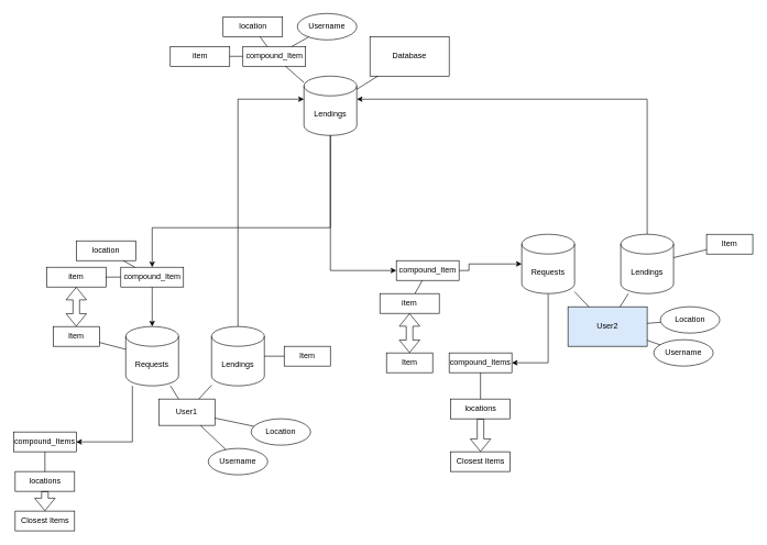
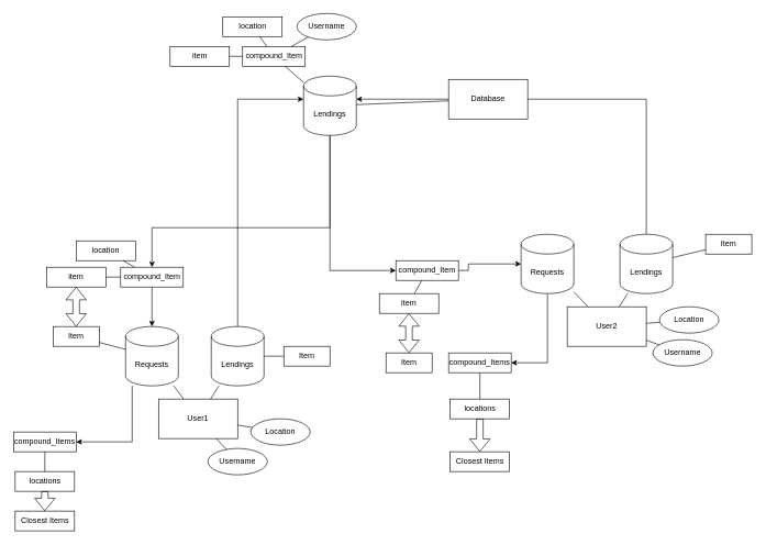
  <mxCell id="0" />
  <mxCell id="1" parent="0" />
- <mxCell id="2" value="User1" style="rounded=0;whiteSpace=wrap;html=1;" vertex="1" parent="1"><mxGeometry x="240" y="605" width="85" height="40" as="geometry" /></mxCell>
- <mxCell id="3" value="User2" style="rounded=0;whiteSpace=wrap;html=1;fillColor=#dae8fc;" vertex="1" parent="1"><mxGeometry x="860" y="465" width="120" height="60" as="geometry" /></mxCell>
+ <mxCell id="2" value="User1" style="rounded=0;whiteSpace=wrap;html=1;" vertex="1" parent="1"><mxGeometry x="240" y="605" width="120" height="60" as="geometry" /></mxCell>
+ <mxCell id="3" value="User2" style="rounded=0;whiteSpace=wrap;html=1;" vertex="1" parent="1"><mxGeometry x="860" y="465" width="120" height="60" as="geometry" /></mxCell>
  <mxCell id="4" style="edgeStyle=orthogonalEdgeStyle;rounded=0;orthogonalLoop=1;jettySize=auto;html=1;" edge="1" parent="1" source="5" target="46"><mxGeometry relative="1" as="geometry"><Array as="points"><mxPoint x="200" y="670" /></Array></mxGeometry></mxCell>
  <mxCell id="5" value="Requests" style="shape=cylinder3;whiteSpace=wrap;html=1;boundedLbl=1;backgroundOutline=1;size=15;" vertex="1" parent="1"><mxGeometry x="190" y="495" width="80" height="90" as="geometry" /></mxCell>
  <mxCell id="6" style="edgeStyle=orthogonalEdgeStyle;rounded=0;orthogonalLoop=1;jettySize=auto;html=1;" edge="1" parent="1" source="7" target="17"><mxGeometry relative="1" as="geometry"><Array as="points"><mxPoint x="360" y="150" /></Array></mxGeometry></mxCell>
  <mxCell id="7" value="Lendings" style="shape=cylinder3;whiteSpace=wrap;html=1;boundedLbl=1;backgroundOutline=1;size=15;" vertex="1" parent="1"><mxGeometry x="320" y="495" width="80" height="90" as="geometry" /></mxCell>
  <mxCell id="8" style="edgeStyle=orthogonalEdgeStyle;rounded=0;orthogonalLoop=1;jettySize=auto;html=1;" edge="1" parent="1" source="9" target="51"><mxGeometry relative="1" as="geometry"><Array as="points"><mxPoint x="830" y="550" /></Array></mxGeometry></mxCell>
  <mxCell id="9" value="Requests" style="shape=cylinder3;whiteSpace=wrap;html=1;boundedLbl=1;backgroundOutline=1;size=15;" vertex="1" parent="1"><mxGeometry x="790" y="355" width="80" height="90" as="geometry" /></mxCell>
  <mxCell id="10" style="edgeStyle=orthogonalEdgeStyle;rounded=0;orthogonalLoop=1;jettySize=auto;html=1;" edge="1" parent="1" source="11" target="17"><mxGeometry relative="1" as="geometry"><Array as="points"><mxPoint x="980" y="150" /></Array></mxGeometry></mxCell>
  <mxCell id="11" value="Lendings" style="shape=cylinder3;whiteSpace=wrap;html=1;boundedLbl=1;backgroundOutline=1;size=15;" vertex="1" parent="1"><mxGeometry x="940" y="355" width="80" height="90" as="geometry" /></mxCell>
  <mxCell id="12" value="Location" style="ellipse;whiteSpace=wrap;html=1;" vertex="1" parent="1"><mxGeometry x="1000" y="465" width="90" height="40" as="geometry" /></mxCell>
  <mxCell id="13" value="Location" style="ellipse;whiteSpace=wrap;html=1;" vertex="1" parent="1"><mxGeometry x="380" y="635" width="90" height="40" as="geometry" /></mxCell>
- <mxCell id="14" value="Database" style="rounded=0;whiteSpace=wrap;html=1;" vertex="1" parent="1"><mxGeometry x="560" y="55" width="120" height="60" as="geometry" /></mxCell>
+ <mxCell id="14" value="Database" style="rounded=0;whiteSpace=wrap;html=1;" vertex="1" parent="1"><mxGeometry x="680" y="120" width="120" height="60" as="geometry" /></mxCell>
  <mxCell id="15" style="edgeStyle=orthogonalEdgeStyle;rounded=0;orthogonalLoop=1;jettySize=auto;html=1;" edge="1" parent="1" source="35" target="9"><mxGeometry relative="1" as="geometry"><Array as="points"><mxPoint x="710" y="410" /><mxPoint x="710" y="400" /></Array></mxGeometry></mxCell>
  <mxCell id="16" style="edgeStyle=orthogonalEdgeStyle;rounded=0;orthogonalLoop=1;jettySize=auto;html=1;" edge="1" parent="1" source="37" target="5"><mxGeometry relative="1" as="geometry"><Array as="points"><mxPoint x="230" y="445" /><mxPoint x="230" y="445" /></Array></mxGeometry></mxCell>
  <mxCell id="17" value="Lendings" style="shape=cylinder3;whiteSpace=wrap;html=1;boundedLbl=1;backgroundOutline=1;size=15;" vertex="1" parent="1"><mxGeometry x="460" y="115" width="80" height="90" as="geometry" /></mxCell>
  <mxCell id="18" value="Item" style="rounded=0;whiteSpace=wrap;html=1;" vertex="1" parent="1"><mxGeometry x="430" y="525" width="70" height="30" as="geometry" /></mxCell>
  <mxCell id="19" value="" style="endArrow=none;html=1;" edge="1" parent="1" source="7" target="18"><mxGeometry width="50" height="50" relative="1" as="geometry"><mxPoint x="540" y="555" as="sourcePoint" /><mxPoint x="590" y="505" as="targetPoint" /></mxGeometry></mxCell>
  <mxCell id="20" value="compound_Item" style="rounded=0;whiteSpace=wrap;html=1;" vertex="1" parent="1"><mxGeometry x="367.5" y="70" width="95" height="30" as="geometry" /></mxCell>
  <mxCell id="21" value="" style="endArrow=none;html=1;" edge="1" parent="1" source="20" target="17"><mxGeometry width="50" height="50" relative="1" as="geometry"><mxPoint x="530" y="295" as="sourcePoint" /><mxPoint x="580" y="245" as="targetPoint" /></mxGeometry></mxCell>
  <mxCell id="22" value="item" style="rounded=0;whiteSpace=wrap;html=1;" vertex="1" parent="1"><mxGeometry x="257.5" y="70" width="90" height="30" as="geometry" /></mxCell>
  <mxCell id="23" value="location" style="rounded=0;whiteSpace=wrap;html=1;" vertex="1" parent="1"><mxGeometry x="337.5" y="25" width="90" height="30" as="geometry" /></mxCell>
  <mxCell id="24" value="" style="endArrow=none;html=1;" edge="1" parent="1" source="22" target="20"><mxGeometry width="50" height="50" relative="1" as="geometry"><mxPoint x="437.5" y="225" as="sourcePoint" /><mxPoint x="487.5" y="175" as="targetPoint" /></mxGeometry></mxCell>
  <mxCell id="25" value="" style="endArrow=none;html=1;" edge="1" parent="1" source="23" target="20"><mxGeometry width="50" height="50" relative="1" as="geometry"><mxPoint x="257.5" y="115.538" as="sourcePoint" /><mxPoint x="327.5" y="124.154" as="targetPoint" /></mxGeometry></mxCell>
  <mxCell id="26" value="" style="endArrow=none;html=1;" edge="1" parent="1" source="17" target="14"><mxGeometry width="50" height="50" relative="1" as="geometry"><mxPoint x="460" y="295" as="sourcePoint" /><mxPoint x="510" y="245" as="targetPoint" /></mxGeometry></mxCell>
  <mxCell id="27" value="" style="endArrow=none;html=1;" edge="1" parent="1" source="11" target="3"><mxGeometry width="50" height="50" relative="1" as="geometry"><mxPoint x="550" y="141.538" as="sourcePoint" /><mxPoint x="580" y="127.692" as="targetPoint" /></mxGeometry></mxCell>
  <mxCell id="28" value="" style="endArrow=none;html=1;" edge="1" parent="1" source="3" target="9"><mxGeometry width="50" height="50" relative="1" as="geometry"><mxPoint x="961.579" y="455" as="sourcePoint" /><mxPoint x="948.947" y="475" as="targetPoint" /></mxGeometry></mxCell>
  <mxCell id="29" value="" style="endArrow=none;html=1;" edge="1" parent="1" source="3" target="12"><mxGeometry width="50" height="50" relative="1" as="geometry"><mxPoint x="907.895" y="475" as="sourcePoint" /><mxPoint x="893.158" y="455" as="targetPoint" /></mxGeometry></mxCell>
  <mxCell id="30" value="" style="endArrow=none;html=1;" edge="1" parent="1" source="2" target="7"><mxGeometry width="50" height="50" relative="1" as="geometry"><mxPoint x="870" y="500.556" as="sourcePoint" /><mxPoint x="839.388" y="498.288" as="targetPoint" /></mxGeometry></mxCell>
  <mxCell id="31" value="" style="endArrow=none;html=1;" edge="1" parent="1" source="5" target="2"><mxGeometry width="50" height="50" relative="1" as="geometry"><mxPoint x="328.947" y="615" as="sourcePoint" /><mxPoint x="341.579" y="595" as="targetPoint" /></mxGeometry></mxCell>
  <mxCell id="32" value="" style="endArrow=none;html=1;" edge="1" parent="1" source="2" target="13"><mxGeometry width="50" height="50" relative="1" as="geometry"><mxPoint x="273.158" y="595" as="sourcePoint" /><mxPoint x="287.895" y="615" as="targetPoint" /></mxGeometry></mxCell>
  <mxCell id="33" value="Item" style="rounded=0;whiteSpace=wrap;html=1;" vertex="1" parent="1"><mxGeometry x="1070" y="355" width="70" height="30" as="geometry" /></mxCell>
  <mxCell id="34" value="" style="endArrow=none;html=1;" edge="1" parent="1" source="33" target="11"><mxGeometry width="50" height="50" relative="1" as="geometry"><mxPoint x="283.158" y="605" as="sourcePoint" /><mxPoint x="297.895" y="625" as="targetPoint" /></mxGeometry></mxCell>
  <mxCell id="35" value="compound_Item" style="rounded=0;whiteSpace=wrap;html=1;" vertex="1" parent="1"><mxGeometry x="600" y="395" width="95" height="30" as="geometry" /></mxCell>
  <mxCell id="36" style="edgeStyle=orthogonalEdgeStyle;rounded=0;orthogonalLoop=1;jettySize=auto;html=1;" edge="1" parent="1" source="17" target="35"><mxGeometry relative="1" as="geometry"><mxPoint x="500" y="195" as="sourcePoint" /><mxPoint x="810" y="400" as="targetPoint" /><Array as="points"><mxPoint x="500" y="410" /></Array></mxGeometry></mxCell>
  <mxCell id="37" value="compound_Item" style="rounded=0;whiteSpace=wrap;html=1;" vertex="1" parent="1"><mxGeometry x="182.5" y="405" width="95" height="30" as="geometry" /></mxCell>
  <mxCell id="38" style="edgeStyle=orthogonalEdgeStyle;rounded=0;orthogonalLoop=1;jettySize=auto;html=1;" edge="1" parent="1" source="17" target="37"><mxGeometry relative="1" as="geometry"><mxPoint x="500" y="195" as="sourcePoint" /><mxPoint x="230" y="495" as="targetPoint" /><Array as="points"><mxPoint x="500" y="345" /></Array></mxGeometry></mxCell>
  <mxCell id="39" value="location" style="rounded=0;whiteSpace=wrap;html=1;" vertex="1" parent="1"><mxGeometry x="115" y="365" width="90" height="30" as="geometry" /></mxCell>
  <mxCell id="40" value="item" style="rounded=0;whiteSpace=wrap;html=1;" vertex="1" parent="1"><mxGeometry x="70" y="405" width="90" height="30" as="geometry" /></mxCell>
  <mxCell id="41" value="Item" style="rounded=0;whiteSpace=wrap;html=1;" vertex="1" parent="1"><mxGeometry x="80" y="495" width="70" height="30" as="geometry" /></mxCell>
  <mxCell id="42" value="" style="endArrow=none;html=1;" edge="1" parent="1" source="5" target="41"><mxGeometry width="50" height="50" relative="1" as="geometry"><mxPoint x="410" y="550" as="sourcePoint" /><mxPoint x="440" y="550" as="targetPoint" /></mxGeometry></mxCell>
  <mxCell id="43" value="" style="endArrow=none;html=1;" edge="1" parent="1" source="37" target="40"><mxGeometry width="50" height="50" relative="1" as="geometry"><mxPoint x="200" y="553.2" as="sourcePoint" /><mxPoint x="150" y="557.2" as="targetPoint" /></mxGeometry></mxCell>
  <mxCell id="44" value="" style="endArrow=none;html=1;" edge="1" parent="1" source="37" target="39"><mxGeometry width="50" height="50" relative="1" as="geometry"><mxPoint x="208.5" y="365" as="sourcePoint" /><mxPoint x="166.5" y="385" as="targetPoint" /></mxGeometry></mxCell>
  <mxCell id="45" value="" style="shape=flexArrow;endArrow=classic;startArrow=classic;html=1;" edge="1" parent="1" source="41" target="40"><mxGeometry width="50" height="50" relative="1" as="geometry"><mxPoint x="330" y="415" as="sourcePoint" /><mxPoint x="380" y="365" as="targetPoint" /></mxGeometry></mxCell>
  <mxCell id="46" value="compound_Items" style="rounded=0;whiteSpace=wrap;html=1;" vertex="1" parent="1"><mxGeometry x="20" y="655" width="95" height="30" as="geometry" /></mxCell>
  <mxCell id="47" value="locations" style="rounded=0;whiteSpace=wrap;html=1;" vertex="1" parent="1"><mxGeometry x="22.5" y="715" width="90" height="30" as="geometry" /></mxCell>
  <mxCell id="48" value="" style="shape=flexArrow;endArrow=classic;html=1;" edge="1" parent="1" source="47"><mxGeometry width="50" height="50" relative="1" as="geometry"><mxPoint x="172.5" y="695" as="sourcePoint" /><mxPoint x="67.5" y="775" as="targetPoint" /></mxGeometry></mxCell>
  <mxCell id="49" value="Closest Items" style="rounded=0;whiteSpace=wrap;html=1;" vertex="1" parent="1"><mxGeometry x="22.5" y="775" width="90" height="30" as="geometry" /></mxCell>
  <mxCell id="50" value="" style="endArrow=none;html=1;" edge="1" parent="1" source="47" target="46"><mxGeometry width="50" height="50" relative="1" as="geometry"><mxPoint x="150" y="775" as="sourcePoint" /><mxPoint x="200" y="725" as="targetPoint" /></mxGeometry></mxCell>
  <mxCell id="51" value="compound_Items" style="rounded=0;whiteSpace=wrap;html=1;" vertex="1" parent="1"><mxGeometry x="680" y="535" width="95" height="30" as="geometry" /></mxCell>
  <mxCell id="52" value="locations" style="rounded=0;whiteSpace=wrap;html=1;" vertex="1" parent="1"><mxGeometry x="682.5" y="605" width="90" height="30" as="geometry" /></mxCell>
  <mxCell id="53" value="" style="shape=flexArrow;endArrow=classic;html=1;" edge="1" source="52" parent="1"><mxGeometry width="50" height="50" relative="1" as="geometry"><mxPoint x="832.5" y="605" as="sourcePoint" /><mxPoint x="727.5" y="685" as="targetPoint" /></mxGeometry></mxCell>
  <mxCell id="54" value="Closest Items" style="rounded=0;whiteSpace=wrap;html=1;" vertex="1" parent="1"><mxGeometry x="682.5" y="685" width="90" height="30" as="geometry" /></mxCell>
  <mxCell id="55" value="" style="endArrow=none;html=1;" edge="1" source="52" target="51" parent="1"><mxGeometry width="50" height="50" relative="1" as="geometry"><mxPoint x="812.5" y="665" as="sourcePoint" /><mxPoint x="862.5" y="615" as="targetPoint" /></mxGeometry></mxCell>
  <mxCell id="56" value="item" style="rounded=0;whiteSpace=wrap;html=1;" vertex="1" parent="1"><mxGeometry x="575" y="445" width="90" height="30" as="geometry" /></mxCell>
  <mxCell id="57" value="Item" style="rounded=0;whiteSpace=wrap;html=1;" vertex="1" parent="1"><mxGeometry x="585" y="535" width="70" height="30" as="geometry" /></mxCell>
  <mxCell id="58" value="" style="shape=flexArrow;endArrow=classic;startArrow=classic;html=1;" edge="1" source="57" target="56" parent="1"><mxGeometry width="50" height="50" relative="1" as="geometry"><mxPoint x="845" y="455" as="sourcePoint" /><mxPoint x="895" y="405" as="targetPoint" /></mxGeometry></mxCell>
  <mxCell id="59" value="" style="endArrow=none;html=1;" edge="1" parent="1" source="56" target="35"><mxGeometry width="50" height="50" relative="1" as="geometry"><mxPoint x="590" y="615" as="sourcePoint" /><mxPoint x="640" y="565" as="targetPoint" /></mxGeometry></mxCell>
  <mxCell id="60" value="Username" style="ellipse;whiteSpace=wrap;html=1;" vertex="1" parent="1"><mxGeometry x="990" y="515" width="90" height="40" as="geometry" /></mxCell>
  <mxCell id="61" value="Username" style="ellipse;whiteSpace=wrap;html=1;" vertex="1" parent="1"><mxGeometry x="315" y="680" width="90" height="40" as="geometry" /></mxCell>
  <mxCell id="62" value="" style="endArrow=none;html=1;" edge="1" parent="1" source="61" target="2"><mxGeometry width="50" height="50" relative="1" as="geometry"><mxPoint x="600" y="545" as="sourcePoint" /><mxPoint x="650" y="495" as="targetPoint" /></mxGeometry></mxCell>
  <mxCell id="63" value="" style="endArrow=none;html=1;" edge="1" parent="1" source="60" target="3"><mxGeometry width="50" height="50" relative="1" as="geometry"><mxPoint x="329.053" y="705.175" as="sourcePoint" /><mxPoint x="319.375" y="675" as="targetPoint" /></mxGeometry></mxCell>
  <mxCell id="64" value="Username" style="ellipse;whiteSpace=wrap;html=1;" vertex="1" parent="1"><mxGeometry x="450" y="20" width="90" height="40" as="geometry" /></mxCell>
  <mxCell id="65" value="" style="endArrow=none;html=1;" edge="1" parent="1" source="20" target="64"><mxGeometry width="50" height="50" relative="1" as="geometry"><mxPoint x="540" y="265" as="sourcePoint" /><mxPoint x="590" as="targetPoint" y="215" /></mxGeometry></mxCell>
